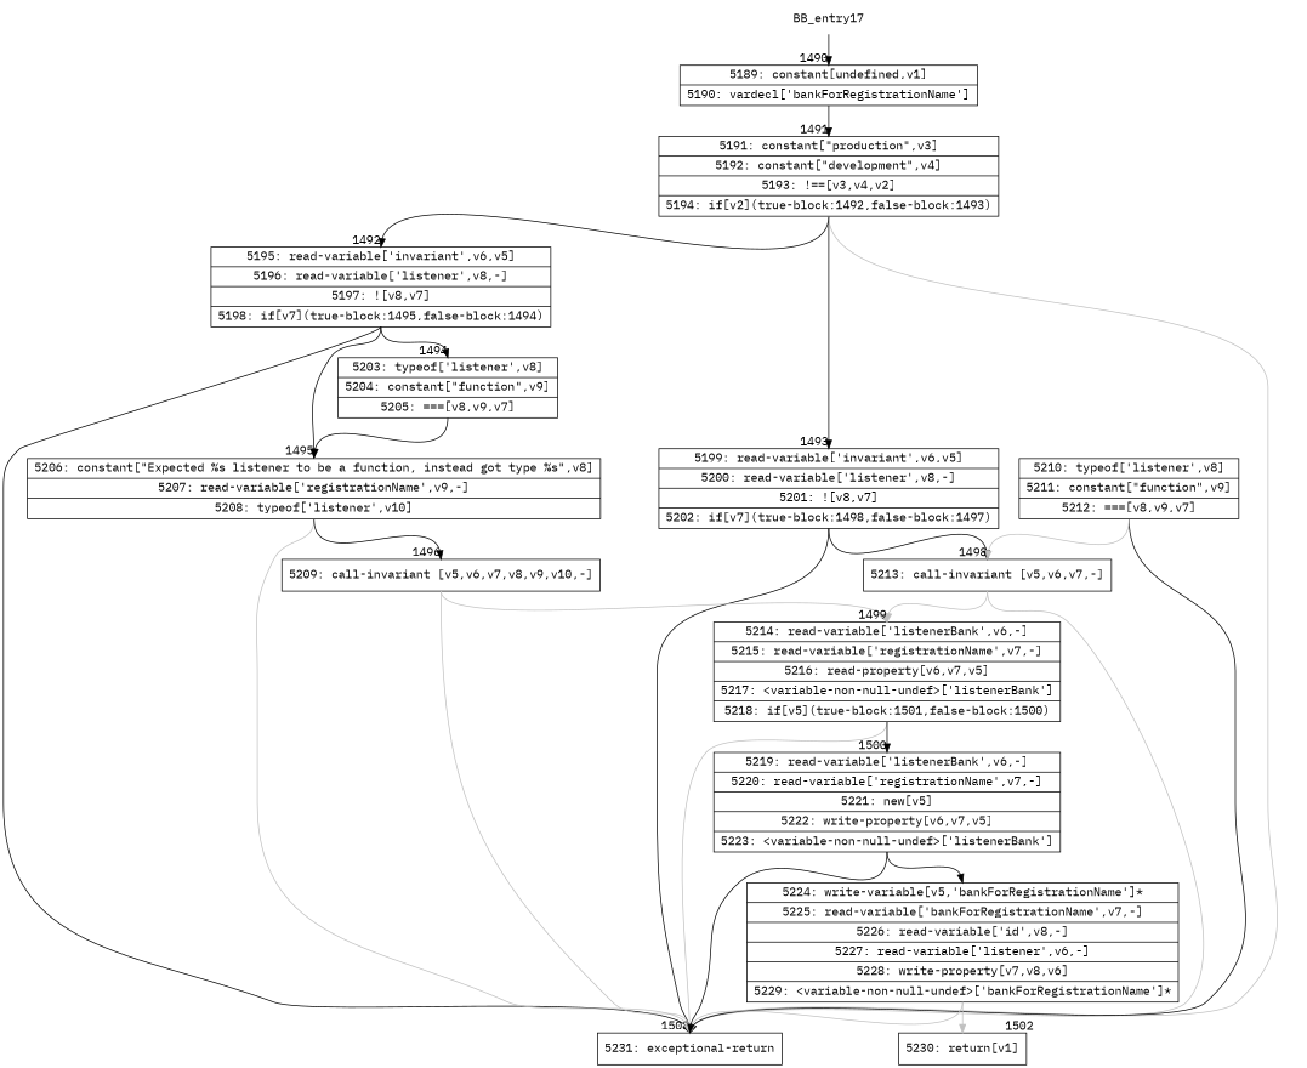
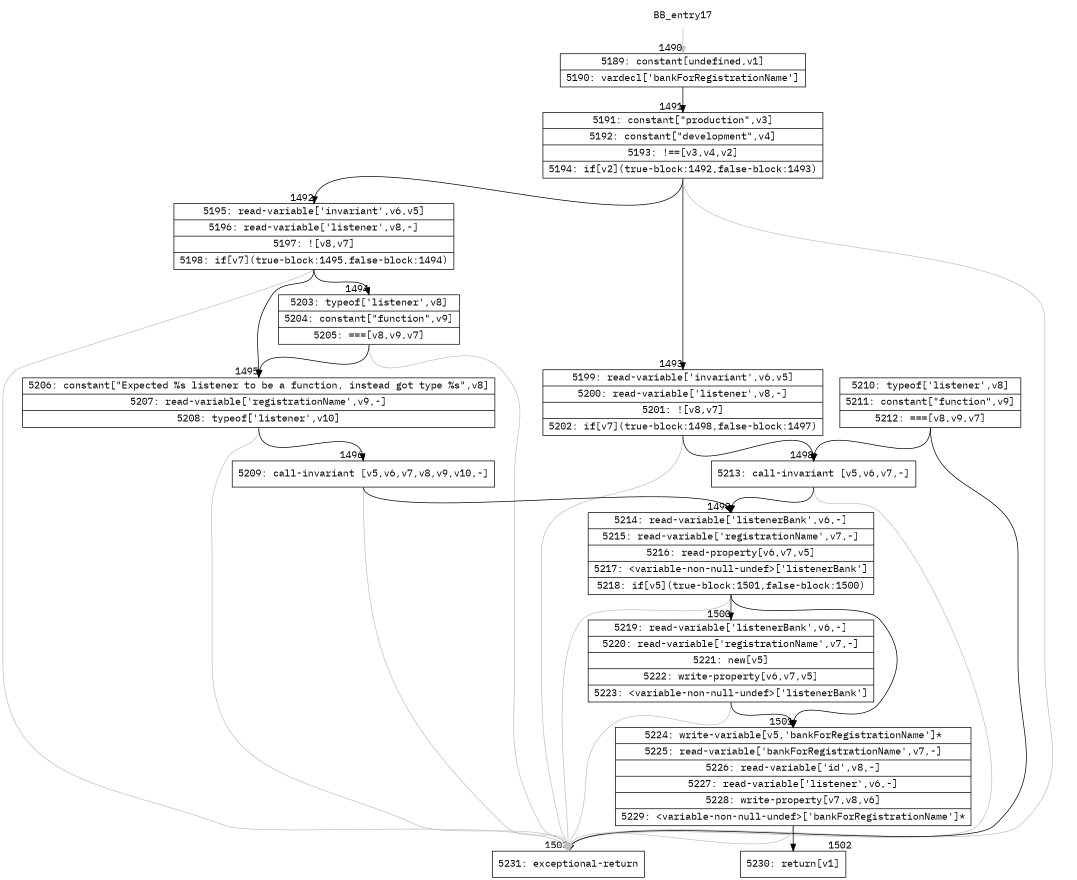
  digraph {
    fontname="IBM Plex Mono"
    rankdir=TD
    node [fontname="IBM Plex Mono" shape=record]
    edge [fontname="IBM Plex Mono" headport=n tailport=s]
    n1 [label=BB_entry17 shape=none]
    n2 [label="{5189: constant[undefined,v1]|5190: vardecl['bankForRegistrationName']}"]
    n3 [label="{5191: constant[\"production\",v3]|5192: constant[\"development\",v4]|5193: !==[v3,v4,v2]|5194: if[v2](true-block:1492,false-block:1493)}"]
    n4 [label="{5195: read-variable['invariant',v6,v5]|5196: read-variable['listener',v8,-]|5197: ![v8,v7]|5198: if[v7](true-block:1495,false-block:1494)}"]
    n5 [label="{5199: read-variable['invariant',v6,v5]|5200: read-variable['listener',v8,-]|5201: ![v8,v7]|5202: if[v7](true-block:1498,false-block:1497)}"]
    n6 [label="{5231: exceptional-return}"]
    n7 [label="{5206: constant[\"Expected %s listener to be a function, instead got type %s\",v8]|5207: read-variable['registrationName',v9,-]|5208: typeof['listener',v10]}"]
    n8 [label="{5203: typeof['listener',v8]|5204: constant[\"function\",v9]|5205: ===[v8,v9,v7]}"]
    n9 [label="{5213: call-invariant [v5,v6,v7,-]}"]
    n10 [label="{5209: call-invariant [v5,v6,v7,v8,v9,v10,-]}"]
    n11 [label="{5214: read-variable['listenerBank',v6,-]|5215: read-variable['registrationName',v7,-]|5216: read-property[v6,v7,v5]|5217: \<variable-non-null-undef\>['listenerBank']|5218: if[v5](true-block:1501,false-block:1500)}"]
    n12 [label="{5210: typeof['listener',v8]|5211: constant[\"function\",v9]|5212: ===[v8,v9,v7]}"]
    n13 [label="{5224: write-variable[v5,'bankForRegistrationName']*|5225: read-variable['bankForRegistrationName',v7,-]|5226: read-variable['id',v8,-]|5227: read-variable['listener',v6,-]|5228: write-property[v7,v8,v6]|5229: \<variable-non-null-undef\>['bankForRegistrationName']*}"]
    n14 [label="{5219: read-variable['listenerBank',v6,-]|5220: read-variable['registrationName',v7,-]|5221: new[v5]|5222: write-property[v6,v7,v5]|5223: \<variable-non-null-undef\>['listenerBank']}"]
    n15 [label="{5230: return[v1]}"]
-   n1 -> n2 [headlabel="    1490"]
+   n1 -> n2 [headlabel="    1490" color=gray]
    n2 -> n3 [headlabel="      1491"]
    n3 -> n4 [headlabel="      1492"]
    n3 -> n5 [headlabel="      1493"]
    n3 -> n6 [color=gray headlabel="      1503"]
-   n4 -> n6 [color=black]
+   n4 -> n6 [color=gray]
    n4 -> n7 [headlabel="      1495"]
    n4 -> n8 [headlabel="      1494"]
-   n5 -> n6 [color=black]
+   n5 -> n6 [color=gray]
    n5 -> n9 [headlabel="      1498"]
    n7 -> n6 [color=gray]
    n7 -> n10 [headlabel="      1496"]
+   n8 -> n6 [color=gray]
    n8 -> n7
    n9 -> n6 [color=gray]
-   n9 -> n11 [color=gray]
+   n9 -> n11
    n10 -> n6 [color=gray]
-   n10 -> n11 [headlabel="      1499" color=gray]
+   n10 -> n11 [headlabel="      1499"]
    n11 -> n6 [color=gray]
+   n11 -> n13 [headlabel="      1501"]
    n11 -> n14 [headlabel="      1500"]
    n12 -> n6 [color=black]
-   n12 -> n9 [color=gray]
+   n12 -> n9
    n13 -> n6 [color=gray]
-   n13 -> n15 [headlabel="      1502" color=gray]
-   n14 -> n6 [color=black]
+   n13 -> n15 [headlabel="      1502"]
+   n14 -> n6 [color=gray]
    n14 -> n13
  }
